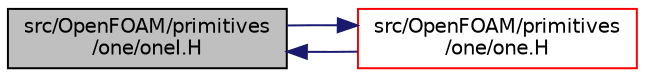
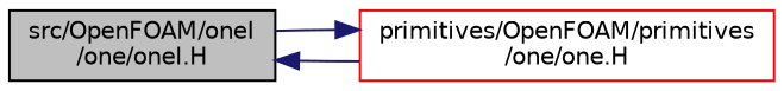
  digraph {
    rankdir=LR
    node [fontname=Helvetica fontsize=10 shape=record]
    edge [color=midnightblue dir=back fontname=Helvetica fontsize=10 labelfontname=Helvetica labelfontsize=10 style=solid]
-   n1 [color=black fillcolor=grey75 fontcolor=black height=0.2 label="src/OpenFOAM/primitives\l/one/oneI.H" style=filled width=0.4]
-   n2 [color=red height=0.2 label="src/OpenFOAM/primitives\l/one/one.H" width=0.4]
+   n1 [color=black fillcolor=grey75 fontcolor=black height=0.2 label="src/OpenFOAM/oneI\l/one/oneI.H" style=filled width=0.4]
+   n2 [color=red height=0.2 label="primitives/OpenFOAM/primitives\l/one/one.H" width=0.4]
    n1 -> n2
    n2 -> n1
  }
